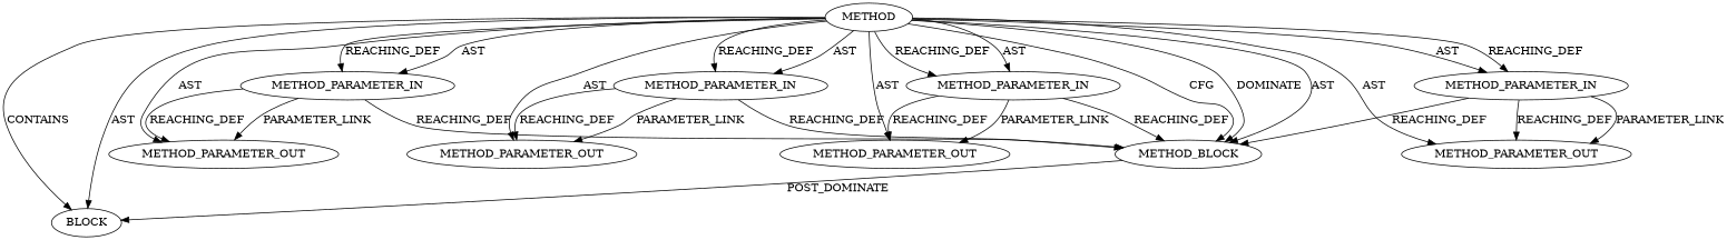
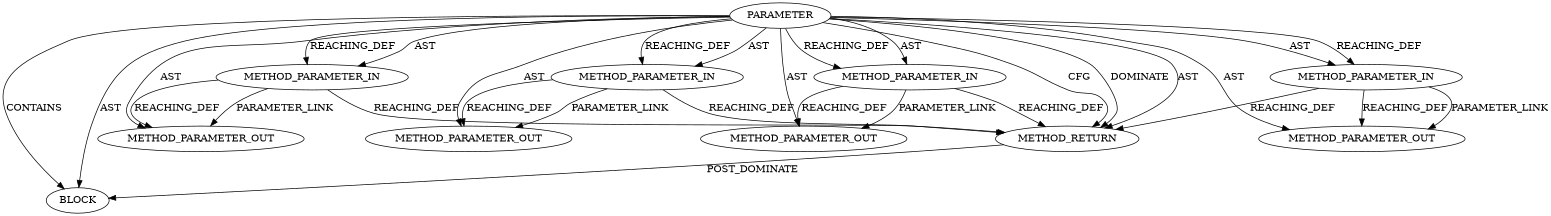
  digraph {
    node [CODE="<empty>" ORDER=1 TYPE_FULL_NAME=ANY EVALUATION_STRATEGY=BY_VALUE IS_VARIADIC=false]
    n1 [ARGUMENT_INDEX=1 label=BLOCK EVALUATION_STRATEGY="" IS_VARIADIC=""]
-   n2 [AST_PARENT_FULL_NAME="<global>" AST_PARENT_TYPE=NAMESPACE_BLOCK FILENAME="<empty>" FULL_NAME=BN_bntest_rand IS_EXTERNAL=true NAME=BN_bntest_rand ORDER=0 label=METHOD TYPE_FULL_NAME="" EVALUATION_STRATEGY="" IS_VARIADIC=""]
+   n2 [AST_PARENT_FULL_NAME="<global>" AST_PARENT_TYPE=NAMESPACE_BLOCK FILENAME="<empty>" FULL_NAME=BN_bntest_rand IS_EXTERNAL=true NAME=BN_bntest_rand ORDER=0 label=PARAMETER TYPE_FULL_NAME="" EVALUATION_STRATEGY="" IS_VARIADIC=""]
    n3 [CODE=p2 INDEX=2 NAME=p2 ORDER=2 label=METHOD_PARAMETER_IN]
    n4 [CODE=p1 INDEX=1 NAME=p1 label=METHOD_PARAMETER_IN]
    n5 [CODE=p3 INDEX=3 NAME=p3 ORDER=3 label=METHOD_PARAMETER_IN]
-   n6 [CODE=RET ORDER=2 label=METHOD_BLOCK IS_VARIADIC=""]
+   n6 [CODE=RET ORDER=2 label=METHOD_RETURN IS_VARIADIC=""]
    n7 [CODE=p4 INDEX=4 NAME=p4 ORDER=4 label=METHOD_PARAMETER_OUT]
    n8 [CODE=p2 INDEX=2 NAME=p2 ORDER=2 label=METHOD_PARAMETER_OUT]
    n9 [CODE=p3 INDEX=3 NAME=p3 ORDER=3 label=METHOD_PARAMETER_OUT]
    n10 [CODE=p4 INDEX=4 NAME=p4 ORDER=4 label=METHOD_PARAMETER_IN]
    n11 [CODE=p1 INDEX=1 NAME=p1 label=METHOD_PARAMETER_OUT]
    n2 -> n1 [label=CONTAINS]
    n2 -> n1 [label=AST]
    n2 -> n3 [label=AST]
    n2 -> n3 [label=REACHING_DEF]
    n2 -> n4 [label=AST]
    n2 -> n4 [label=REACHING_DEF]
    n2 -> n5 [label=AST]
    n2 -> n5 [label=REACHING_DEF]
    n2 -> n6 [label=CFG]
    n2 -> n6 [label=DOMINATE]
    n2 -> n6 [label=AST]
    n2 -> n7 [label=AST]
    n2 -> n8 [label=AST]
    n2 -> n9 [label=AST]
    n2 -> n10 [label=REACHING_DEF]
    n2 -> n10 [label=AST]
    n2 -> n11 [label=AST]
    n3 -> n6 [VARIABLE=p2 label=REACHING_DEF]
    n3 -> n8 [VARIABLE=p2 label=REACHING_DEF]
    n3 -> n8 [label=PARAMETER_LINK]
    n4 -> n6 [VARIABLE=p1 label=REACHING_DEF]
    n4 -> n11 [label=PARAMETER_LINK]
    n4 -> n11 [VARIABLE=p1 label=REACHING_DEF]
    n5 -> n6 [VARIABLE=p3 label=REACHING_DEF]
    n5 -> n9 [label=PARAMETER_LINK]
    n5 -> n9 [VARIABLE=p3 label=REACHING_DEF]
    n6 -> n1 [label=POST_DOMINATE]
    n10 -> n6 [VARIABLE=p4 label=REACHING_DEF]
    n10 -> n7 [VARIABLE=p4 label=REACHING_DEF]
    n10 -> n7 [label=PARAMETER_LINK]
  }
